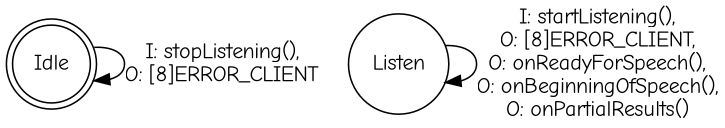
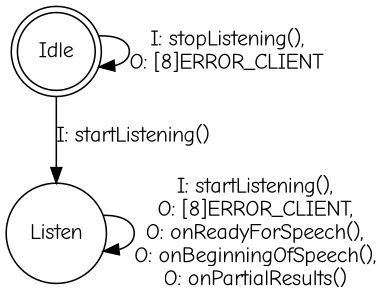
  digraph {
    rankdir=TB
    fontname="Comic Neue"
    node [fontname="Comic Neue"]
    edge [fontname="Comic Neue"]
    Idle [shape=doublecircle]
    Listen [shape=circle]
    Idle -> Idle [label="I: stopListening(),\nO: [8]ERROR_CLIENT"]
+   Idle -> Listen [label="I: startListening()"]
    Listen -> Listen [label="I: startListening(),\nO: [8]ERROR_CLIENT,\nO: onReadyForSpeech(),\nO: onBeginningOfSpeech(),\nO: onPartialResults()"]
  }
